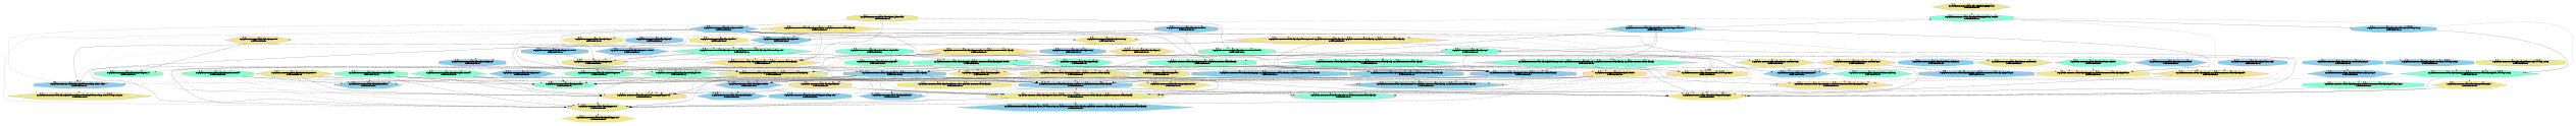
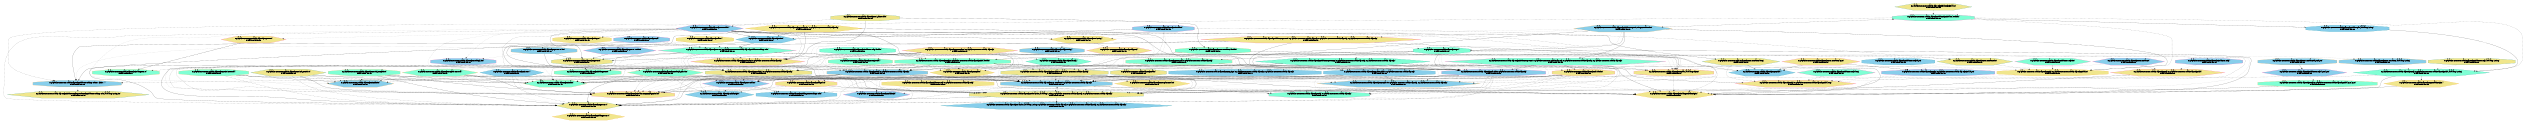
  digraph {
    node [color=darkorange fillcolor=khaki shape=octagon style=filled]
    edge [arrowhead=diamond style=solid]
    n1 [fillcolor=aquamarine label="org.apache.commons.math3.dfp$Dfp#positiveOrNull()\nP(Fail|Node)=0.00"]
    n2 [fillcolor=skyblue label="org.apache.commons.math3.dfp$Dfp#newInstance(org.apache.commons.math3.dfp.Dfp)\nP(Fail|Node)=0.00"]
    n3 [fillcolor=skyblue label="org.apache.commons.math3.dfp$Dfp#isInfinite()\nP(Fail|Node)=0.01" shape=hexagon]
-   n4 [fillcolor=aquamarine label="org.apache.commons.math3.dfp$Dfp#isNaN()\nP(Fail|Node)=0.01"]
+   n4 [fillcolor=aquamarine label="org.apache.commons.math3.dfp$Dfp#isNaN()\nP(Fail|Node)=0.01" shape=hexagon]
    n5 [color=teal label="org.apache.commons.math3.dfp$Dfp#getZero()\nP(Fail|Node)=0.00" shape=hexagon]
    n6 [color=deeppink label="org.apache.commons.math3.dfp$DfpField#setIEEEFlagsBits(int)\nP(Fail|Node)=0.01"]
    n7 [color=teal label="org.apache.commons.math3.dfp$Dfp#dotrap(int,java.lang.String,org.apache.commons.math3.dfp.Dfp,org.apache.commons.math3.dfp.Dfp)\nP(Fail|Node)=0.00"]
    n8 [color=deeppink fillcolor=aquamarine label="org.apache.commons.math3.dfp$Dfp#Dfp(org.apache.commons.math3.dfp.Dfp)\nP(Fail|Node)=0.01"]
    n9 [label="org.apache.commons.math3.dfp$DfpField#getRadixDigits()\nP(Fail|Node)=0.01" shape=hexagon]
    n10 [label="org.apache.commons.math3.dfp$DfpField#getZero()\nP(Fail|Node)=0.00" shape=hexagon]
    n11 [color=teal fillcolor=skyblue label="org.apache.commons.math3.dfp$Dfp#trap(int,java.lang.String,org.apache.commons.math3.dfp.Dfp,org.apache.commons.math3.dfp.Dfp,org.apache.commons.math3.dfp.Dfp)\nP(Fail|Node)=0.00" shape=hexagon]
    n12 [fillcolor=aquamarine label="org.apache.commons.math3.dfp$Dfp#unequal(org.apache.commons.math3.dfp.Dfp)\nP(Fail|Node)=0.00"]
    n13 [color=teal fillcolor=skyblue label="org.apache.commons.math3.dfp$Dfp#greaterThan(org.apache.commons.math3.dfp.Dfp)\nP(Fail|Node)=0.00"]
    n14 [color=teal label="org.apache.commons.math3.dfp$Dfp#lessThan(org.apache.commons.math3.dfp.Dfp)\nP(Fail|Node)=0.00"]
    n15 [fillcolor=skyblue label="org.apache.commons.math3.dfp$Dfp#compare(org.apache.commons.math3.dfp.Dfp,org.apache.commons.math3.dfp.Dfp)\nP(Fail|Node)=0.01" shape=hexagon]
    n16 [fillcolor=skyblue label="org.apache.commons.math3.dfp$Dfp#newInstance(java.lang.String)\nP(Fail|Node)=0.00"]
    n17 [color=teal fillcolor=aquamarine label="org.apache.commons.math3.dfp$Dfp#Dfp(org.apache.commons.math3.dfp.DfpField,java.lang.String)\nP(Fail|Node)=0.00" shape=hexagon]
    n18 [label="org.apache.commons.math3.dfp$Dfp#getRadixDigits()\nP(Fail|Node)=0.00" shape=hexagon]
    n19 [color=deeppink fillcolor=skyblue label="org.apache.commons.math3.dfp$Dfp#round(int)\nP(Fail|Node)=0.00" shape=hexagon]
    n20 [color=teal fillcolor=skyblue label="org.apache.commons.math3.dfp$DfpField#getRoundingMode()\nP(Fail|Node)=0.01"]
    n21 [color=teal fillcolor=skyblue label="org.apache.commons.math3.dfp$Dfp#shiftRight()\nP(Fail|Node)=0.01" shape=hexagon]
    n22 [color=deeppink label="org.apache.commons.math3.dfp$Dfp#Dfp(org.apache.commons.math3.dfp.DfpField,long)\nP(Fail|Node)=0.00" shape=hexagon]
    n23 [color=deeppink fillcolor=skyblue label="org.apache.commons.math3.dfp$Dfp#divide(org.apache.commons.math3.dfp.Dfp)\nP(Fail|Node)=0.00"]
    n24 [fillcolor=skyblue label="org.apache.commons.math3.dfp$DfpField$RoundingMode#<clinit>()\nP(Fail|Node)=0.00"]
    n25 [color=teal label="org.apache.commons.math3.dfp$DfpField$RoundingMode#DfpField$RoundingMode(java.lang.String,int)\nP(Fail|Node)=0.01" shape=hexagon]
    n26 [color=deeppink label="org.apache.commons.math3.dfp$Dfp#divide(int)\nP(Fail|Node)=0.00"]
    n27 [color=deeppink fillcolor=skyblue label="org.apache.commons.math3.dfp$Dfp#shiftLeft()\nP(Fail|Node)=0.01" shape=hexagon]
    n28 [fillcolor=aquamarine label="org.apache.commons.math3.dfp$Dfp#Dfp(org.apache.commons.math3.dfp.DfpField,double)\nP(Fail|Node)=0.00"]
    n29 [fillcolor=skyblue label="org.apache.commons.math3.dfp$Dfp#add(org.apache.commons.math3.dfp.Dfp)\nP(Fail|Node)=0.00"]
    n30 [fillcolor=aquamarine label="org.apache.commons.math3.dfp$DfpField#getOne()\nP(Fail|Node)=0.01"]
    n31 [color=teal label="org.apache.commons.math3.dfp$Dfp#multiply(org.apache.commons.math3.dfp.Dfp)\nP(Fail|Node)=0.00"]
    n32 [label="org.apache.commons.math3.dfp$Dfp#negate()\nP(Fail|Node)=0.00" shape=hexagon]
    n33 [fillcolor=aquamarine label="org.apache.commons.math3.dfp$DfpField#getTwo()\nP(Fail|Node)=0.01"]
    n34 [label="org.apache.commons.math3.dfp$Dfp#complement(int)\nP(Fail|Node)=0.01" shape=hexagon]
    n35 [color=deeppink label="org.apache.commons.math3.dfp$Dfp#align(int)\nP(Fail|Node)=0.00"]
    n36 [fillcolor=aquamarine label="org.apache.commons.math3.dfp$Dfp#strictlyNegative()\nP(Fail|Node)=0.00"]
    n37 [fillcolor=aquamarine label="org.apache.commons.math3.dfp$Dfp#multiplyFast(int)\nP(Fail|Node)=0.00" shape=hexagon]
    n38 [color=deeppink label="org.apache.commons.math3.dfp$Dfp#nextAfter(org.apache.commons.math3.dfp.Dfp)\nP(Fail|Node)=0.00" shape=hexagon]
    n39 [color=teal fillcolor=aquamarine label="org.apache.commons.math3.dfp$Dfp#classify()\nP(Fail|Node)=0.00" shape=hexagon]
    n40 [color=teal label="org.apache.commons.math3.dfp$Dfp#getOne()\nP(Fail|Node)=0.00"]
    n41 [color=deeppink label="org.apache.commons.math3.dfp$Dfp#subtract(org.apache.commons.math3.dfp.Dfp)\nP(Fail|Node)=0.00" shape=hexagon]
    n42 [color=deeppink label="org.apache.commons.math3.dfp$Dfp#equals(java.lang.Object)\nP(Fail|Node)=0.00"]
    n43 [fillcolor=aquamarine label="org.apache.commons.math3.dfp$Dfp#newInstance(double)\nP(Fail|Node)=0.00"]
    n44 [color=teal fillcolor=skyblue label="org.apache.commons.math3.dfp$Dfp#getField()\nP(Fail|Node)=0.00" shape=hexagon]
    n45 [color=deeppink label="org.apache.commons.math3.dfp$DfpField#computePi(org.apache.commons.math3.dfp.Dfp,org.apache.commons.math3.dfp.Dfp,org.apache.commons.math3.dfp.Dfp)\nP(Fail|Node)=0.00" shape=hexagon]
    n46 [color=teal fillcolor=aquamarine label="org.apache.commons.math3.dfp$Dfp#sqrt()\nP(Fail|Node)=0.00"]
    n47 [color=deeppink fillcolor=aquamarine label="org.apache.commons.math3.dfp$DfpField#computeLn(org.apache.commons.math3.dfp.Dfp,org.apache.commons.math3.dfp.Dfp,org.apache.commons.math3.dfp.Dfp)\nP(Fail|Node)=0.00" shape=hexagon]
    n48 [label="org.apache.commons.math3.dfp$Dfp#Dfp(org.apache.commons.math3.dfp.DfpField,int)\nP(Fail|Node)=0.00"]
    n49 [color=teal fillcolor=aquamarine label="org.apache.commons.math3.dfp$DfpField#computeExp(org.apache.commons.math3.dfp.Dfp,org.apache.commons.math3.dfp.Dfp)\nP(Fail|Node)=0.00" shape=hexagon]
    n50 [color=deeppink fillcolor=skyblue label="org.apache.commons.math3.dfp$Dfp#toDouble()\nP(Fail|Node)=0.00" shape=hexagon]
    n51 [color=deeppink fillcolor=skyblue label="org.apache.commons.math3.dfp$Dfp#multiply(int)\nP(Fail|Node)=0.00"]
    n52 [color=deeppink label="org.apache.commons.math3.dfp$Dfp#getTwo()\nP(Fail|Node)=0.00" shape=hexagon]
    n53 [color=teal fillcolor=skyblue label="org.apache.commons.math3.dfp$Dfp#rint()\nP(Fail|Node)=0.00" shape=hexagon]
    n54 [color=teal label="org.apache.commons.math3.dfp$Dfp#newInstance(long)\nP(Fail|Node)=0.00" shape=hexagon]
    n55 [label="org.apache.commons.math3.dfp$Dfp#log10()\nP(Fail|Node)=0.00"]
    n56 [label="org.apache.commons.math3.dfp$Dfp#toString()\nP(Fail|Node)=0.00" shape=hexagon]
    n57 [color=deeppink fillcolor=aquamarine label="org.apache.commons.math3.dfp$Dfp#trunc(org.apache.commons.math3.dfp.DfpField$RoundingMode)\nP(Fail|Node)=0.00" shape=hexagon]
    n58 [fillcolor=skyblue label="org.apache.commons.math3.dfp$Dfp#dfp2string()\nP(Fail|Node)=0.00"]
    n59 [color=deeppink label="org.apache.commons.math3.dfp$Dfp#dfp2sci()\nP(Fail|Node)=0.00" shape=hexagon]
    n60 [color=teal label="org.apache.commons.math3.dfp$Dfp#newInstance(int)\nP(Fail|Node)=0.00" shape=hexagon]
    n61 [fillcolor=skyblue label="org.apache.commons.math3.dfp$DfpField#computeStringConstants(int)\nP(Fail|Node)=0.00" shape=hexagon]
    n62 [color=deeppink fillcolor=aquamarine label="org.apache.commons.math3.dfp$DfpField#DfpField(int,boolean)\nP(Fail|Node)=0.00"]
    n63 [color=teal fillcolor=skyblue label="org.apache.commons.math3.dfp$DfpField#split(java.lang.String)\nP(Fail|Node)=0.00"]
    n64 [fillcolor=aquamarine label="org.apache.commons.math3.dfp$Dfp#negativeOrNull()\nP(Fail|Node)=0.00" shape=hexagon]
    n65 [color=deeppink fillcolor=skyblue label="org.apache.commons.math3.dfp$Dfp#newInstance()\nP(Fail|Node)=0.00" shape=hexagon]
    n66 [color=deeppink label="org.apache.commons.math3.dfp$Dfp#Dfp(org.apache.commons.math3.dfp.DfpField)\nP(Fail|Node)=0.00" shape=hexagon]
    n67 [label="org.apache.commons.math3.dfp$Dfp#remainder(org.apache.commons.math3.dfp.Dfp)\nP(Fail|Node)=0.00" shape=hexagon]
    n68 [fillcolor=skyblue label="org.apache.commons.math3.dfp$Dfp#power10(int)\nP(Fail|Node)=0.00"]
    n69 [color=teal label="org.apache.commons.math3.dfp$DfpField#DfpField(int)\nP(Fail|Node)=0.00" shape=hexagon]
    n70 [color=deeppink fillcolor=skyblue label="org.apache.commons.math3.dfp$Dfp#ceil()\nP(Fail|Node)=0.00"]
    n71 [label="org.apache.commons.math3.dfp$DfpField#newDfp(org.apache.commons.math3.dfp.Dfp)\nP(Fail|Node)=0.00"]
    n72 [color=teal label="org.apache.commons.math3.dfp$Dfp#abs()\nP(Fail|Node)=0.00"]
    n73 [color=teal fillcolor=skyblue label="org.apache.commons.math3.dfp$Dfp#isZero()\nP(Fail|Node)=0.00" shape=hexagon]
    n74 [fillcolor=aquamarine label="org.apache.commons.math3.dfp$Dfp#Dfp(org.apache.commons.math3.dfp.DfpField,byte,byte)\nP(Fail|Node)=0.00"]
    n75 [color=deeppink label="org.apache.commons.math3.dfp$Dfp#newInstance(byte)\nP(Fail|Node)=0.00" shape=hexagon]
    n76 [color=deeppink fillcolor=skyblue label="org.apache.commons.math3.dfp$Dfp#Dfp(org.apache.commons.math3.dfp.DfpField,byte)\nP(Fail|Node)=0.00"]
    n77 [fillcolor=aquamarine label="org.apache.commons.math3.dfp$Dfp#reciprocal()\nP(Fail|Node)=0.00"]
    n78 [color=deeppink fillcolor=skyblue label="org.apache.commons.math3.dfp$Dfp#power10K(int)\nP(Fail|Node)=0.00" shape=hexagon]
    n79 [color=teal label="org.apache.commons.math3.dfp$Dfp#strictlyPositive()\nP(Fail|Node)=0.00" shape=hexagon]
    n80 [color=teal fillcolor=aquamarine label="org.apache.commons.math3.dfp$DfpField#newDfp(double)\nP(Fail|Node)=0.00"]
    n81 [color=deeppink fillcolor=skyblue label="org.apache.commons.math3.dfp$DfpField#newDfp(byte,byte)\nP(Fail|Node)=0.00" shape=hexagon]
    n82 [label="org.apache.commons.math3.dfp$Dfp#floor()\nP(Fail|Node)=0.00"]
    n83 [color=deeppink fillcolor=skyblue label="org.apache.commons.math3.dfp$Dfp#intValue()\nP(Fail|Node)=0.00"]
    n84 [color=deeppink fillcolor=skyblue label="org.apache.commons.math3.dfp$DfpField#newDfp()\nP(Fail|Node)=0.00"]
    n85 [color=teal fillcolor=skyblue label="org.apache.commons.math3.dfp$DfpField#newDfp(byte)\nP(Fail|Node)=0.00"]
    n86 [fillcolor=skyblue label="org.apache.commons.math3.dfp$Dfp#newInstance(byte,byte)\nP(Fail|Node)=0.00"]
    n87 [color=deeppink fillcolor=aquamarine label="org.apache.commons.math3.dfp$DfpField#newDfp(long)\nP(Fail|Node)=0.00" shape=hexagon]
    n88 [color=teal label="org.apache.commons.math3.dfp$DfpField#newDfp(java.lang.String)\nP(Fail|Node)=0.00"]
    n89 [color=teal label="org.apache.commons.math3.dfp$Dfp#toSplitDouble()\nP(Fail|Node)=0.00"]
    n90 [color=teal fillcolor=skyblue label="org.apache.commons.math3.dfp$Dfp#copysign(org.apache.commons.math3.dfp.Dfp,org.apache.commons.math3.dfp.Dfp)\nP(Fail|Node)=0.00"]
    n91 [color=deeppink fillcolor=aquamarine label="org.apache.commons.math3.dfp$DfpField#newDfp(int)\nP(Fail|Node)=0.00" shape=hexagon]
    n1 -> n2 [style=dashed]
    n1 -> n3
    n1 -> n4 [arrowhead=vee style=dashed]
    n1 -> n5 [arrowhead=vee style=dashed]
    n1 -> n6 [style=dotted]
    n1 -> n7 [style=dotted]
    n2 -> n5 [style=dashed]
    n2 -> n6 [arrowhead=vee style=dotted]
    n2 -> n7 [style=dotted]
    n2 -> n8
    n2 -> n9 [arrowhead=vee style=dashed]
    n5 -> n10 [style=dotted]
    n7 -> n2 [arrowhead=vee style=dashed]
    n7 -> n5
    n7 -> n11
    n12 -> n4 [arrowhead=vee style=dashed]
    n12 -> n9
    n12 -> n13 [arrowhead=vee style=dotted]
    n12 -> n14
    n13 -> n2 [arrowhead=vee style=dotted]
    n13 -> n4 [arrowhead=vee style=dashed]
    n13 -> n5 [arrowhead=vee style=dashed]
    n13 -> n6 [arrowhead=vee]
    n13 -> n7 [arrowhead=vee style=dotted]
    n13 -> n9 [arrowhead=vee style=dotted]
    n13 -> n15 [arrowhead=vee]
    n14 -> n2 [arrowhead=vee style=dashed]
    n14 -> n4 [arrowhead=vee style=dotted]
    n14 -> n5 [style=dashed]
    n14 -> n6 [arrowhead=vee style=dotted]
    n14 -> n7 [arrowhead=vee]
    n14 -> n9
    n14 -> n15 [arrowhead=vee style=dotted]
    n16 -> n17 [arrowhead=vee style=dotted]
    n17 -> n9 [arrowhead=vee]
    n17 -> n18
    n17 -> n19 [style=dashed]
    n18 -> n9 [arrowhead=vee]
    n19 -> n6 [arrowhead=vee style=dashed]
    n19 -> n20
    n19 -> n21 [style=dotted]
    n22 -> n9 [style=dotted]
    n23 -> n2 [style=dotted]
    n23 -> n4 [arrowhead=vee style=dotted]
    n23 -> n5 [arrowhead=vee style=dashed]
    n23 -> n6 [arrowhead=vee style=dotted]
    n23 -> n7 [style=dashed]
    n23 -> n9 [style=dotted]
    n23 -> n19 [arrowhead=vee]
    n23 -> n20 [arrowhead=vee style=dashed]
    n23 -> n24 [style=dashed]
    n24 -> n25 [style=dotted]
    n26 -> n2 [arrowhead=vee]
    n26 -> n4 [arrowhead=vee style=dashed]
    n26 -> n5 [style=dashed]
    n26 -> n6
    n26 -> n7 [style=dashed]
    n26 -> n19 [style=dashed]
    n26 -> n27 [arrowhead=vee style=dotted]
    n28 -> n9
    n28 -> n22 [arrowhead=vee]
    n28 -> n23 [style=dotted]
    n28 -> n29 [arrowhead=vee]
    n28 -> n30
    n28 -> n31 [style=dotted]
    n28 -> n32 [style=dotted]
    n28 -> n33 [arrowhead=vee style=dashed]
    n29 -> n2 [arrowhead=vee]
    n29 -> n4
    n29 -> n5
    n29 -> n6 [style=dotted]
    n29 -> n7 [arrowhead=vee style=dashed]
    n29 -> n9 [arrowhead=vee style=dotted]
    n29 -> n15 [style=dotted]
    n29 -> n19 [arrowhead=vee style=dashed]
    n29 -> n21 [arrowhead=vee style=dashed]
    n29 -> n27 [style=dotted]
    n29 -> n34 [style=dotted]
    n29 -> n35 [style=dotted]
    n31 -> n2 [style=dotted]
    n31 -> n4 [arrowhead=vee]
    n31 -> n5 [arrowhead=vee style=dashed]
    n31 -> n6 [style=dashed]
    n31 -> n7 [style=dashed]
    n31 -> n9 [arrowhead=vee]
    n31 -> n19 [style=dotted]
    n32 -> n2
    n35 -> n6 [arrowhead=vee style=dashed]
    n35 -> n7
    n35 -> n21 [arrowhead=vee style=dotted]
    n35 -> n27 [arrowhead=vee style=dotted]
    n36 -> n2 [style=dotted]
    n36 -> n3 [style=dotted]
    n36 -> n4
    n36 -> n5 [arrowhead=vee]
    n36 -> n6
    n36 -> n7 [arrowhead=vee style=dashed]
    n37 -> n2 [style=dotted]
    n37 -> n4 [style=dotted]
    n37 -> n5
    n37 -> n6 [style=dashed]
    n37 -> n7
    n37 -> n19 [arrowhead=vee style=dotted]
    n37 -> n21 [arrowhead=vee style=dashed]
    n38 -> n2 [arrowhead=vee style=dotted]
    n38 -> n5 [arrowhead=vee]
    n38 -> n6 [arrowhead=vee style=dashed]
    n38 -> n7 [arrowhead=vee style=dotted]
    n38 -> n9 [style=dashed]
    n38 -> n14 [style=dotted]
    n38 -> n15 [style=dotted]
    n38 -> n29 [style=dotted]
    n38 -> n39 [arrowhead=vee style=dashed]
    n38 -> n40
    n38 -> n41 [arrowhead=vee style=dashed]
    n38 -> n42 [arrowhead=vee style=dotted]
    n40 -> n30 [arrowhead=vee style=dashed]
    n41 -> n29 [style=dotted]
    n41 -> n32 [style=dotted]
    n42 -> n4 [arrowhead=vee style=dotted]
    n42 -> n9 [style=dashed]
    n42 -> n15 [style=dashed]
    n43 -> n28
    n43 -> n44 [arrowhead=vee]
    n45 -> n23
    n45 -> n29 [style=dotted]
    n45 -> n31
    n45 -> n41 [arrowhead=vee style=dotted]
    n45 -> n42 [arrowhead=vee]
    n45 -> n46 [arrowhead=vee style=dotted]
    n46 -> n2 [style=dotted]
    n46 -> n6 [style=dashed]
    n46 -> n7 [arrowhead=vee]
    n46 -> n12
    n46 -> n23
    n46 -> n26 [style=dotted]
    n46 -> n29 [arrowhead=vee]
    n46 -> n42 [style=dashed]
    n47 -> n8 [style=dashed]
    n47 -> n23 [arrowhead=vee]
    n47 -> n26 [arrowhead=vee]
    n47 -> n29 [style=dashed]
    n47 -> n31 [arrowhead=vee style=dotted]
    n47 -> n42 [arrowhead=vee]
    n47 -> n44 [style=dotted]
    n47 -> n48 [arrowhead=vee style=dotted]
    n48 -> n22 [style=dotted]
    n49 -> n8 [style=dashed]
    n49 -> n23
    n49 -> n29 [style=dashed]
    n49 -> n31 [arrowhead=vee]
    n49 -> n42 [style=dashed]
    n50 -> n3 [arrowhead=vee style=dotted]
    n50 -> n4 [style=dotted]
    n50 -> n5 [style=dashed]
    n50 -> n14 [arrowhead=vee style=dotted]
    n50 -> n15 [style=dashed]
    n50 -> n23
    n50 -> n31 [style=dashed]
    n50 -> n32
    n50 -> n40
    n50 -> n41 [style=dashed]
    n50 -> n42 [arrowhead=vee style=dashed]
    n50 -> n51 [style=dotted]
    n50 -> n52 [arrowhead=vee style=dotted]
    n50 -> n53 [arrowhead=vee]
    n50 -> n54
    n50 -> n55 [style=dashed]
    n50 -> n56
    n51 -> n37 [arrowhead=vee style=dashed]
    n52 -> n33 [arrowhead=vee]
    n53 -> n24 [arrowhead=vee]
    n53 -> n57
    n54 -> n22 [arrowhead=vee style=dashed]
    n54 -> n44 [arrowhead=vee]
    n56 -> n58 [style=dotted]
    n56 -> n59 [style=dashed]
    n57 -> n2 [style=dotted]
    n57 -> n4 [arrowhead=vee style=dashed]
    n57 -> n5 [arrowhead=vee]
    n57 -> n6 [arrowhead=vee style=dotted]
    n57 -> n7 [style=dashed]
    n57 -> n13 [arrowhead=vee style=dashed]
    n57 -> n16 [arrowhead=vee style=dotted]
    n57 -> n29 [arrowhead=vee style=dashed]
    n57 -> n40
    n57 -> n41 [arrowhead=vee style=dashed]
    n57 -> n42 [style=dotted]
    n57 -> n60 [arrowhead=vee style=dashed]
    n60 -> n44 [arrowhead=vee style=dotted]
    n60 -> n48 [style=dashed]
    n61 -> n23
    n61 -> n45 [arrowhead=vee style=dotted]
    n61 -> n46
    n61 -> n47
    n61 -> n48 [arrowhead=vee]
    n61 -> n49 [arrowhead=vee style=dotted]
    n61 -> n56 [arrowhead=vee style=dotted]
    n61 -> n62 [style=dotted]
    n62 -> n17 [style=dashed]
    n62 -> n24 [arrowhead=vee style=dashed]
    n62 -> n48 [arrowhead=vee style=dashed]
    n62 -> n61 [arrowhead=vee style=dashed]
    n62 -> n63 [arrowhead=vee]
    n63 -> n17
    n64 -> n2 [style=dotted]
    n64 -> n3 [style=dashed]
    n64 -> n4 [arrowhead=vee style=dashed]
    n64 -> n5 [style=dotted]
    n64 -> n6 [arrowhead=vee]
    n64 -> n7
    n65 -> n44 [style=dotted]
    n65 -> n66 [style=dashed]
    n66 -> n9 [arrowhead=vee]
    n67 -> n23
    n67 -> n31
    n67 -> n41
    n67 -> n53 [arrowhead=vee]
    n68 -> n2
    n68 -> n40
    n68 -> n51 [style=dotted]
    n69 -> n62 [style=dashed]
    n70 -> n24
    n70 -> n57 [arrowhead=vee style=dashed]
    n71 -> n8 [style=dotted]
    n72 -> n2 [arrowhead=vee]
    n73 -> n2 [arrowhead=vee style=dashed]
    n73 -> n3 [style=dashed]
    n73 -> n4 [style=dotted]
    n73 -> n5 [arrowhead=vee style=dashed]
    n73 -> n6 [arrowhead=vee style=dotted]
    n73 -> n7 [arrowhead=vee style=dotted]
    n74 -> n9
    n75 -> n44 [arrowhead=vee]
    n75 -> n76
    n76 -> n22 [arrowhead=vee style=dashed]
    n77 -> n23 [arrowhead=vee]
    n77 -> n30 [style=dashed]
    n78 -> n2 [style=dotted]
    n78 -> n40
    n79 -> n2 [style=dotted]
    n79 -> n3 [arrowhead=vee style=dashed]
    n79 -> n4 [arrowhead=vee]
    n79 -> n5 [arrowhead=vee style=dashed]
    n79 -> n6 [arrowhead=vee]
    n79 -> n7 [arrowhead=vee style=dotted]
    n80 -> n28 [arrowhead=vee]
    n81 -> n74 [arrowhead=vee style=dotted]
    n82 -> n24 [arrowhead=vee style=dotted]
    n82 -> n57 [style=dotted]
    n83 -> n13 [arrowhead=vee style=dotted]
    n83 -> n14 [style=dashed]
    n83 -> n53 [arrowhead=vee]
    n83 -> n60 [arrowhead=vee style=dashed]
    n84 -> n66 [style=dotted]
    n85 -> n76 [arrowhead=vee style=dotted]
    n86 -> n81
    n87 -> n22 [arrowhead=vee style=dashed]
    n88 -> n17 [arrowhead=vee style=dotted]
    n89 -> n41 [arrowhead=vee]
    n89 -> n43
    n89 -> n50 [arrowhead=vee style=dashed]
    n90 -> n2 [style=dashed]
    n91 -> n48
  }
